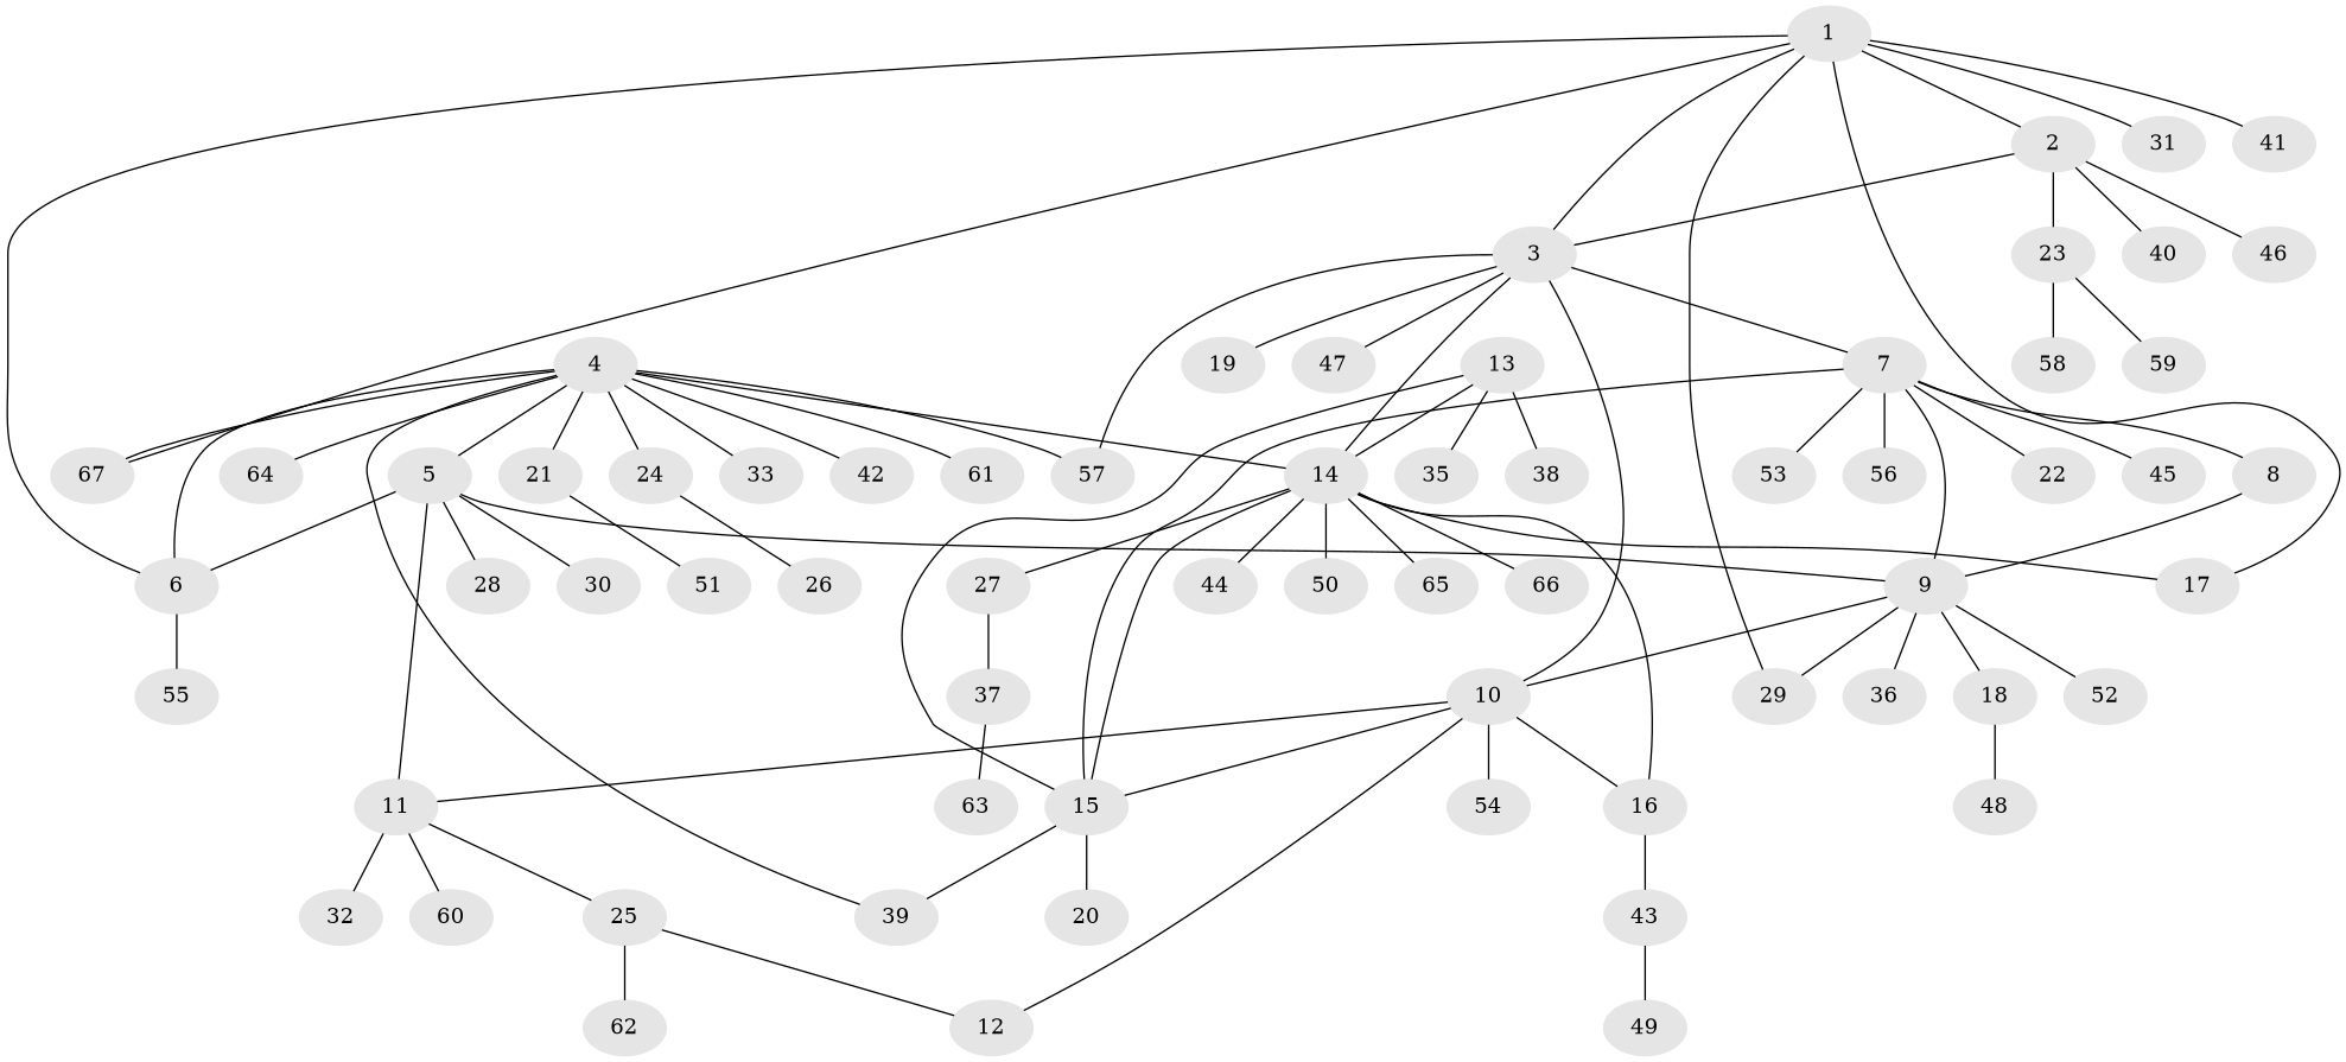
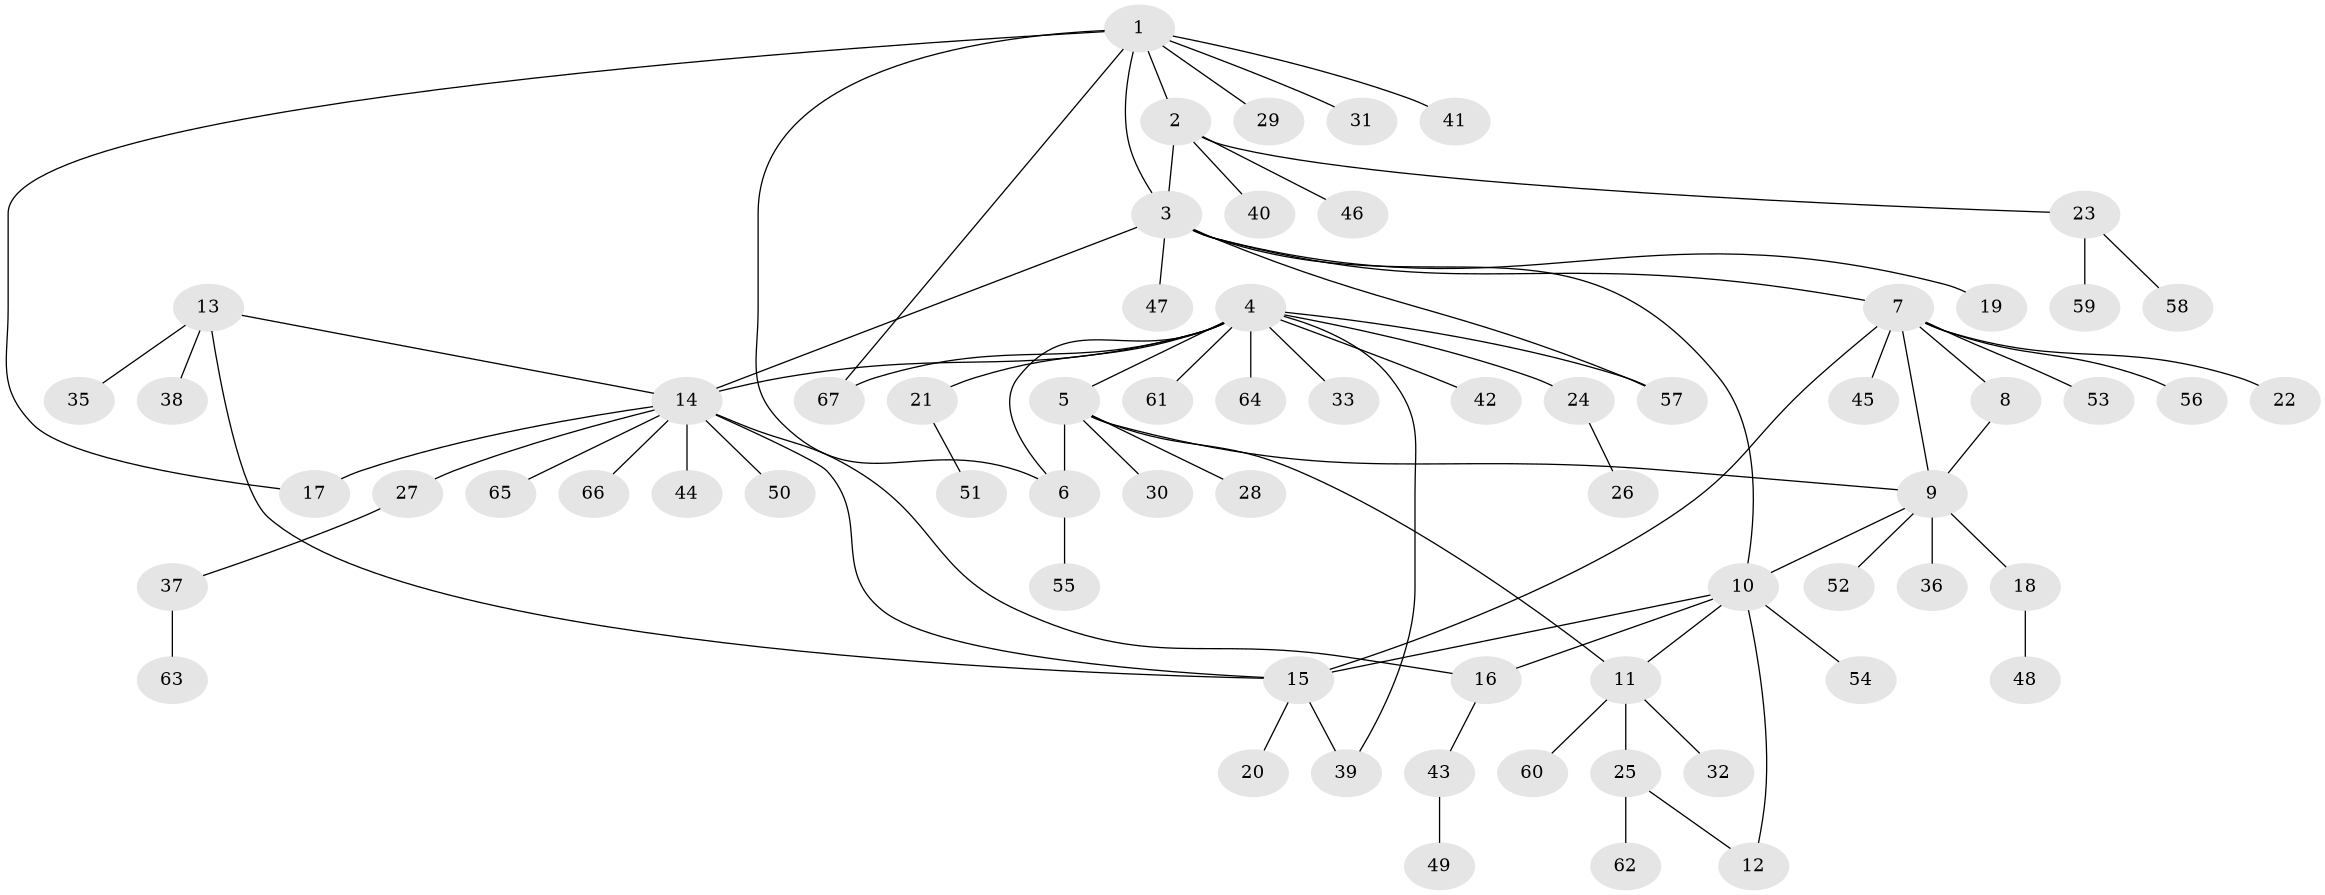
  graph {
    node [color=gray90 style=filled]
    1
    2
    3
    6
    17
    29
    31
    41
    67
    23
    40
    46
    7
    10
    14
    19
    47
    57
    55
    58
    59
    9
    8
    15
    22
    45
    53
    56
    11
    12
    16
    54
    27
    44
    50
    65
    66
    4
    5
    21
    24
    33
    39
    42
    61
    64
    28
    30
    51
    26
    18
    36
    52
    25
    32
    60
    20
    48
    43
    62
    13
    35
    38
    37
    49
    63
    1 -- 2
    1 -- 3
    1 -- 6
    1 -- 17
    1 -- 29
    1 -- 31
    1 -- 41
    1 -- 67
    2 -- 3
    2 -- 23
    2 -- 40
    2 -- 46
    3 -- 7
    3 -- 10
    3 -- 14
    3 -- 19
    3 -- 47
    3 -- 57
    6 -- 55
    23 -- 58
    23 -- 59
    7 -- 9
    7 -- 8
    7 -- 15
    7 -- 22
    7 -- 45
    7 -- 53
    7 -- 56
    10 -- 15
    10 -- 11
    10 -- 12
    10 -- 16
    10 -- 54
    14 -- 17
    14 -- 15
    14 -- 16
    14 -- 27
    14 -- 44
    14 -- 50
    14 -- 65
    14 -- 66
-   9 -- 29
    9 -- 10
    9 -- 18
    9 -- 36
    9 -- 52
    8 -- 9
    15 -- 39
    15 -- 20
    11 -- 25
    11 -- 32
    11 -- 60
    16 -- 43
    27 -- 37
    4 -- 6
    4 -- 67
    4 -- 14
    4 -- 57
    4 -- 5
    4 -- 21
    4 -- 24
    4 -- 33
    4 -- 39
    4 -- 42
    4 -- 61
    4 -- 64
    5 -- 6
    5 -- 9
    5 -- 11
    5 -- 28
    5 -- 30
    21 -- 51
    24 -- 26
    18 -- 48
    25 -- 12
    25 -- 62
    43 -- 49
    13 -- 14
    13 -- 15
    13 -- 35
    13 -- 38
    37 -- 63
  }
